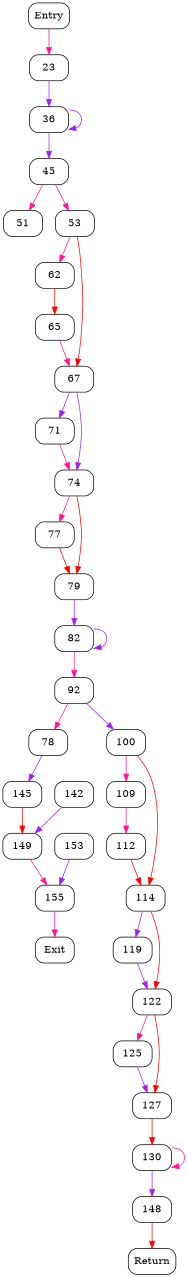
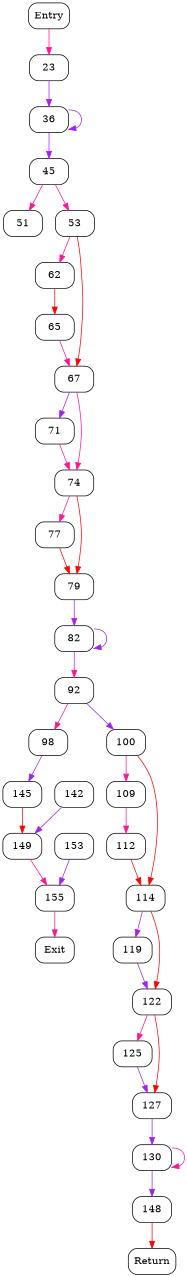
  digraph {
    node [shape=box style=rounded]
    edge [color=purple]
    n1 [label=Entry]
    n2 [label=23]
    n3 [label=36]
    n4 [label=45]
    n5 [label=51]
    n6 [label=53]
    n7 [label=62]
    n8 [label=67]
    n9 [label=145]
    n10 [label=149]
    n11 [label=65]
    n12 [label=71]
    n13 [label=74]
    n14 [label=77]
    n15 [label=79]
    n16 [label=82]
    n17 [label=92]
-   n18 [label=78]
+   n18 [label=98]
    n19 [label=100]
    n20 [label=109]
    n21 [label=114]
    n22 [label=112]
    n23 [label=119]
    n24 [label=122]
    n25 [label=125]
    n26 [label=127]
    n27 [label=130]
    n28 [label=148]
    n29 [label=Return]
    n30 [label=155]
    n31 [label=142]
    n32 [label=Exit]
    n33 [label=153]
    n1 -> n2 [color=deeppink]
    n2 -> n3
    n3 -> n3
    n3 -> n4
    n4 -> n5 [color=deeppink]
    n4 -> n6 [color=deeppink]
    n6 -> n7 [color=deeppink]
    n6 -> n8 [color=red]
    n7 -> n11 [color=red]
    n8 -> n12
-   n8 -> n13
+   n8 -> n13 [color=deeppink]
    n9 -> n10 [color=red]
    n10 -> n30 [color=deeppink]
    n11 -> n8 [color=deeppink]
    n12 -> n13 [color=deeppink]
    n13 -> n14 [color=deeppink]
    n13 -> n15 [color=red]
    n14 -> n15 [color=red]
    n15 -> n16
    n16 -> n16
    n16 -> n17 [color=deeppink]
    n17 -> n18 [color=deeppink]
    n17 -> n19
    n18 -> n9
    n19 -> n20 [color=deeppink]
    n19 -> n21 [color=red]
    n20 -> n22 [color=deeppink]
    n21 -> n23
    n21 -> n24 [color=red]
    n22 -> n21 [color=red]
    n23 -> n24
    n24 -> n25 [color=deeppink]
    n24 -> n26 [color=red]
    n25 -> n26
-   n26 -> n27 [color=red]
+   n26 -> n27
    n27 -> n27 [color=deeppink]
    n27 -> n28
    n28 -> n29 [color=red]
    n30 -> n32 [color=deeppink]
    n31 -> n10
    n33 -> n30
  }
